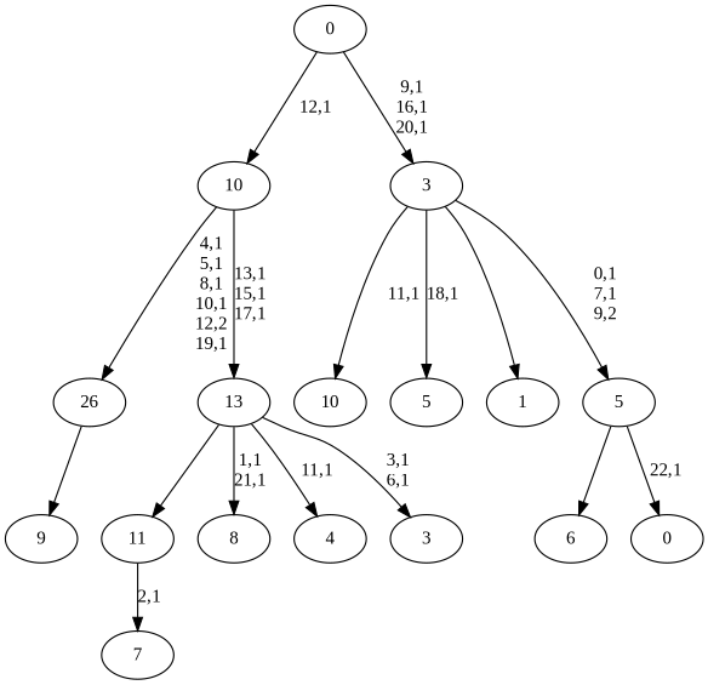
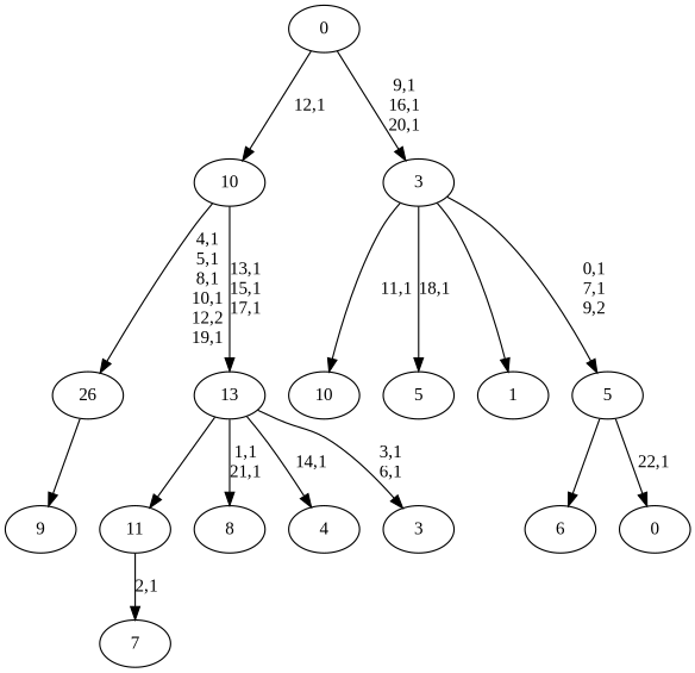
  digraph {
    fontname="Liberation Serif"
    node [fontname="Liberation Serif"]
    edge [fontname="Liberation Serif"]
    n1 [label=11]
    n2 [label=7]
    n3 [label=10]
    n4 [label=9]
    n5 [label=8]
    26
    n7 [label=6]
    n8 [label=5]
    n9 [label=4]
    n10 [label=3]
    13
    10
    n13 [label=1]
    n14 [label=0]
    5
    3
    0
    n1 -> n2 [label="2,1"]
    26 -> n4
    13 -> n1
    13 -> n5 [label="1,1\n21,1"]
-   13 -> n9 [label="11,1"]
+   13 -> n9 [label="14,1"]
    13 -> n10 [label="3,1\n6,1"]
    10 -> 26 [label="4,1\n5,1\n8,1\n10,1\n12,2\n19,1"]
    10 -> 13 [label="13,1\n15,1\n17,1"]
    5 -> n7
    5 -> n14 [label="22,1"]
    3 -> n3 [label="11,1"]
    3 -> n8 [label="18,1"]
    3 -> n13
    3 -> 5 [label="0,1\n7,1\n9,2"]
    0 -> 10 [label="12,1"]
    0 -> 3 [label="9,1\n16,1\n20,1"]
  }
